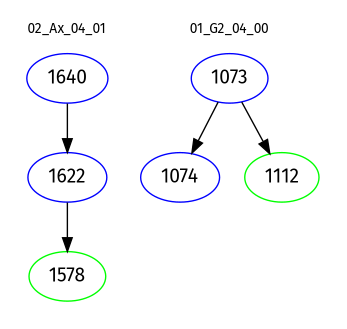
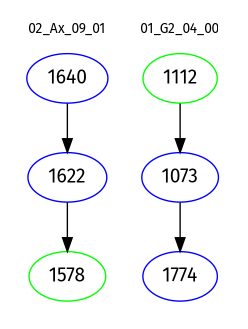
  digraph {
    fontname="Fira Sans"
    node [color=blue fontname="Fira Sans"]
    edge [color=black fontname="Fira Sans"]
    n1 [label=1622]
    n2 [color=green label=1578]
    n3 [label=1640]
    n4 [label=1073]
-   n5 [label=1074]
+   n5 [label=1774]
    n6 [color=green label=1112]
    subgraph cluster_1 {
      color=white
      fontsize=10
-     label="02_Ax_04_01"
+     label="02_Ax_09_01"
      n1
      n2
      n3
    }
    subgraph cluster_2 {
      color=white
      fontsize=10
      label="01_G2_04_00"
      n4
      n5
      n6
    }
    n1 -> n2
    n3 -> n1
    n4 -> n5
-   n4 -> n6
+   n6 -> n4
  }
